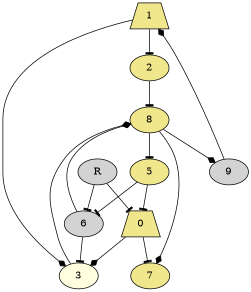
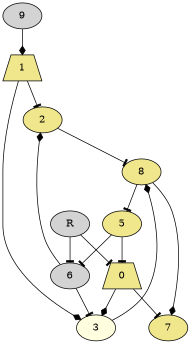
  digraph {
    node [fillcolor=khaki shape=ellipse style=filled]
    edge [arrowhead=tee]
    1 [shape=trapezium]
    2
    3 [fillcolor=lightyellow]
    8
    7
    5
    9 [fillcolor=lightgrey]
    n8 [label=0 shape=trapezium]
    6 [fillcolor=lightgrey]
    R [fillcolor=lightgrey]
    1 -> 2
    1 -> 3 [arrowhead=diamond]
    2 -> 8
    3 -> 8 [arrowhead=diamond]
    8 -> 7 [arrowhead=diamond]
    8 -> 5
-   8 -> 9 [arrowhead=diamond]
    5 -> n8
    5 -> 6
    9 -> 1 [arrowhead=diamond]
    n8 -> 3 [arrowhead=diamond]
    n8 -> 7
-   6 -> 8 [arrowhead=diamond]
+   6 -> 2 [arrowhead=diamond]
    6 -> 3
    R -> n8
    R -> 6
  }
